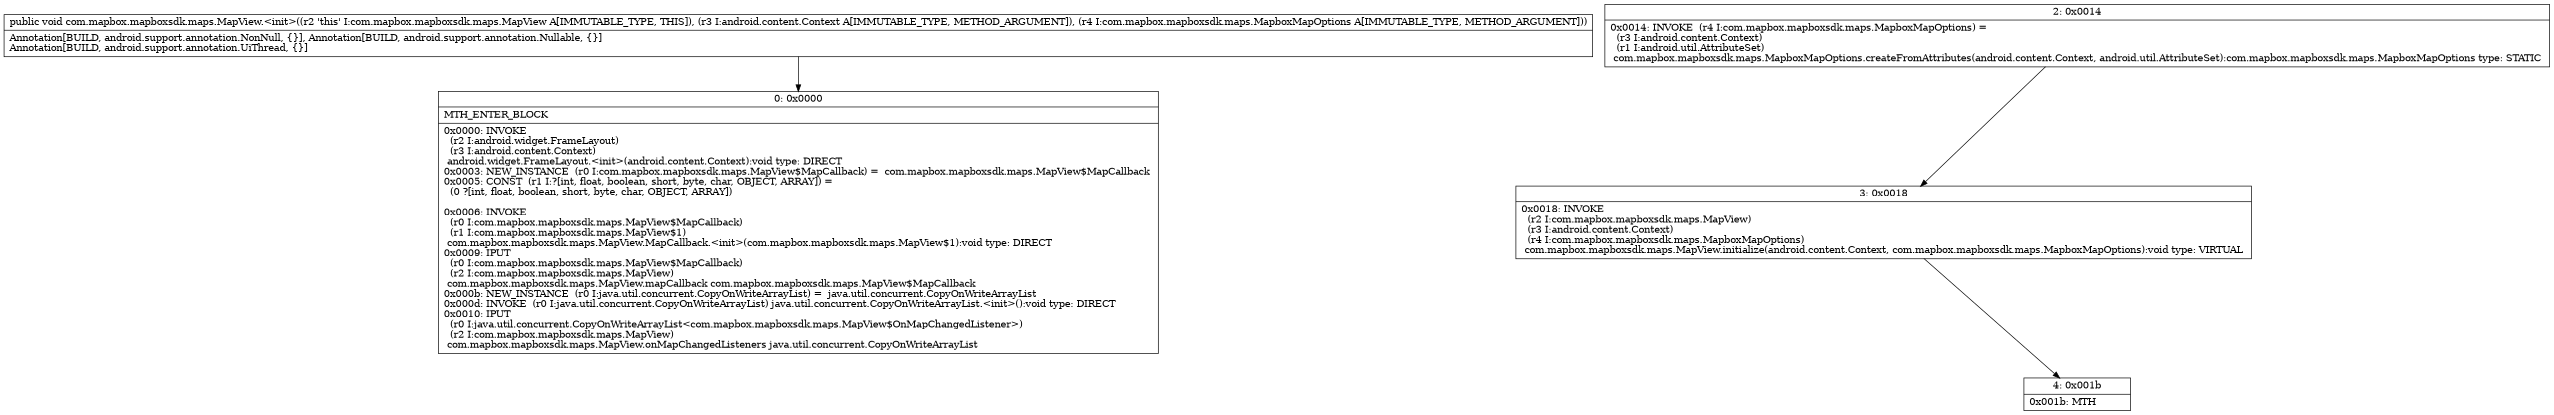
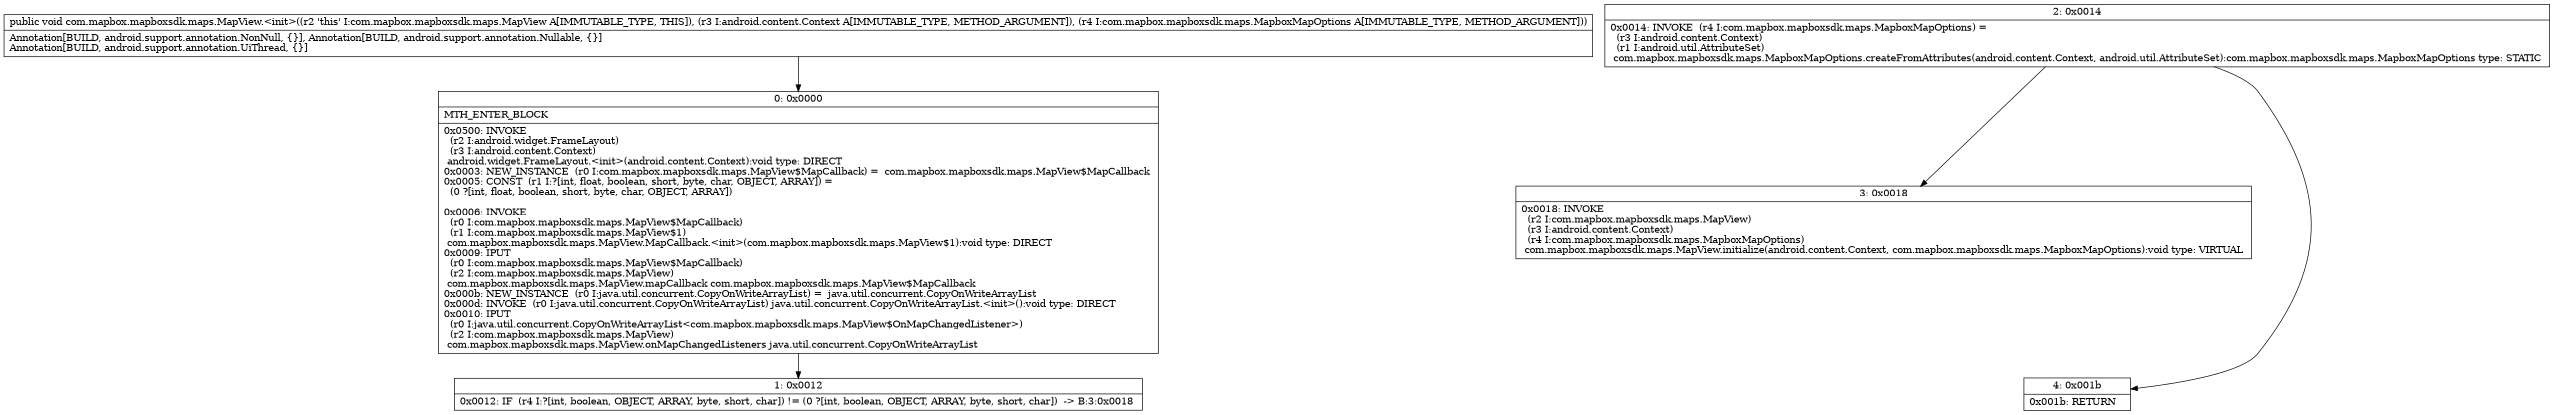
  digraph {
    node [shape=record]
-   n1 [label="{0\:\ 0x0000|MTH_ENTER_BLOCK\l|0x0000: INVOKE  \l  (r2 I:android.widget.FrameLayout)\l  (r3 I:android.content.Context)\l android.widget.FrameLayout.\<init\>(android.content.Context):void type: DIRECT \l0x0003: NEW_INSTANCE  (r0 I:com.mapbox.mapboxsdk.maps.MapView$MapCallback) =  com.mapbox.mapboxsdk.maps.MapView$MapCallback \l0x0005: CONST  (r1 I:?[int, float, boolean, short, byte, char, OBJECT, ARRAY]) = \l  (0 ?[int, float, boolean, short, byte, char, OBJECT, ARRAY])\l \l0x0006: INVOKE  \l  (r0 I:com.mapbox.mapboxsdk.maps.MapView$MapCallback)\l  (r1 I:com.mapbox.mapboxsdk.maps.MapView$1)\l com.mapbox.mapboxsdk.maps.MapView.MapCallback.\<init\>(com.mapbox.mapboxsdk.maps.MapView$1):void type: DIRECT \l0x0009: IPUT  \l  (r0 I:com.mapbox.mapboxsdk.maps.MapView$MapCallback)\l  (r2 I:com.mapbox.mapboxsdk.maps.MapView)\l com.mapbox.mapboxsdk.maps.MapView.mapCallback com.mapbox.mapboxsdk.maps.MapView$MapCallback \l0x000b: NEW_INSTANCE  (r0 I:java.util.concurrent.CopyOnWriteArrayList) =  java.util.concurrent.CopyOnWriteArrayList \l0x000d: INVOKE  (r0 I:java.util.concurrent.CopyOnWriteArrayList) java.util.concurrent.CopyOnWriteArrayList.\<init\>():void type: DIRECT \l0x0010: IPUT  \l  (r0 I:java.util.concurrent.CopyOnWriteArrayList\<com.mapbox.mapboxsdk.maps.MapView$OnMapChangedListener\>)\l  (r2 I:com.mapbox.mapboxsdk.maps.MapView)\l com.mapbox.mapboxsdk.maps.MapView.onMapChangedListeners java.util.concurrent.CopyOnWriteArrayList \l}"]
+   n1 [label="{0\:\ 0x0000|MTH_ENTER_BLOCK\l|0x0500: INVOKE  \l  (r2 I:android.widget.FrameLayout)\l  (r3 I:android.content.Context)\l android.widget.FrameLayout.\<init\>(android.content.Context):void type: DIRECT \l0x0003: NEW_INSTANCE  (r0 I:com.mapbox.mapboxsdk.maps.MapView$MapCallback) =  com.mapbox.mapboxsdk.maps.MapView$MapCallback \l0x0005: CONST  (r1 I:?[int, float, boolean, short, byte, char, OBJECT, ARRAY]) = \l  (0 ?[int, float, boolean, short, byte, char, OBJECT, ARRAY])\l \l0x0006: INVOKE  \l  (r0 I:com.mapbox.mapboxsdk.maps.MapView$MapCallback)\l  (r1 I:com.mapbox.mapboxsdk.maps.MapView$1)\l com.mapbox.mapboxsdk.maps.MapView.MapCallback.\<init\>(com.mapbox.mapboxsdk.maps.MapView$1):void type: DIRECT \l0x0009: IPUT  \l  (r0 I:com.mapbox.mapboxsdk.maps.MapView$MapCallback)\l  (r2 I:com.mapbox.mapboxsdk.maps.MapView)\l com.mapbox.mapboxsdk.maps.MapView.mapCallback com.mapbox.mapboxsdk.maps.MapView$MapCallback \l0x000b: NEW_INSTANCE  (r0 I:java.util.concurrent.CopyOnWriteArrayList) =  java.util.concurrent.CopyOnWriteArrayList \l0x000d: INVOKE  (r0 I:java.util.concurrent.CopyOnWriteArrayList) java.util.concurrent.CopyOnWriteArrayList.\<init\>():void type: DIRECT \l0x0010: IPUT  \l  (r0 I:java.util.concurrent.CopyOnWriteArrayList\<com.mapbox.mapboxsdk.maps.MapView$OnMapChangedListener\>)\l  (r2 I:com.mapbox.mapboxsdk.maps.MapView)\l com.mapbox.mapboxsdk.maps.MapView.onMapChangedListeners java.util.concurrent.CopyOnWriteArrayList \l}"]
+   n2 [label="{1\:\ 0x0012|0x0012: IF  (r4 I:?[int, boolean, OBJECT, ARRAY, byte, short, char]) != (0 ?[int, boolean, OBJECT, ARRAY, byte, short, char])  \-\> B:3:0x0018 \l}"]
    n3 [label="{2\:\ 0x0014|0x0014: INVOKE  (r4 I:com.mapbox.mapboxsdk.maps.MapboxMapOptions) = \l  (r3 I:android.content.Context)\l  (r1 I:android.util.AttributeSet)\l com.mapbox.mapboxsdk.maps.MapboxMapOptions.createFromAttributes(android.content.Context, android.util.AttributeSet):com.mapbox.mapboxsdk.maps.MapboxMapOptions type: STATIC \l}"]
    n4 [label="{3\:\ 0x0018|0x0018: INVOKE  \l  (r2 I:com.mapbox.mapboxsdk.maps.MapView)\l  (r3 I:android.content.Context)\l  (r4 I:com.mapbox.mapboxsdk.maps.MapboxMapOptions)\l com.mapbox.mapboxsdk.maps.MapView.initialize(android.content.Context, com.mapbox.mapboxsdk.maps.MapboxMapOptions):void type: VIRTUAL \l}"]
-   n5 [label="{4\:\ 0x001b|0x001b: MTH   \l}"]
+   n5 [label="{4\:\ 0x001b|0x001b: RETURN   \l}"]
    n6 [label="{public void com.mapbox.mapboxsdk.maps.MapView.\<init\>((r2 'this' I:com.mapbox.mapboxsdk.maps.MapView A[IMMUTABLE_TYPE, THIS]), (r3 I:android.content.Context A[IMMUTABLE_TYPE, METHOD_ARGUMENT]), (r4 I:com.mapbox.mapboxsdk.maps.MapboxMapOptions A[IMMUTABLE_TYPE, METHOD_ARGUMENT]))  | Annotation[BUILD, android.support.annotation.NonNull, \{\}], Annotation[BUILD, android.support.annotation.Nullable, \{\}]\lAnnotation[BUILD, android.support.annotation.UiThread, \{\}]\l}"]
+   n1 -> n2
    n3 -> n4
-   n4 -> n5
+   n3 -> n5
    n6 -> n1
  }
